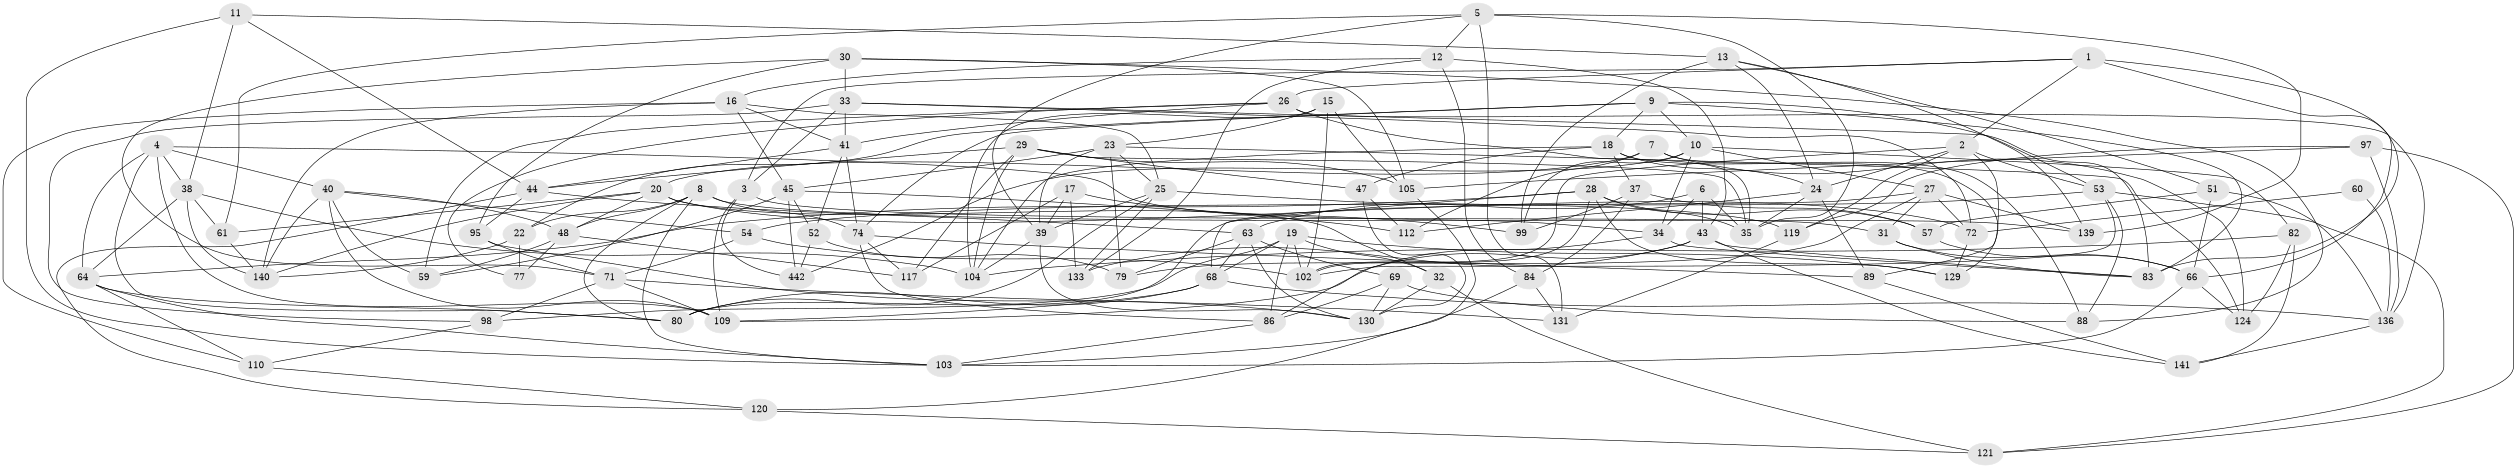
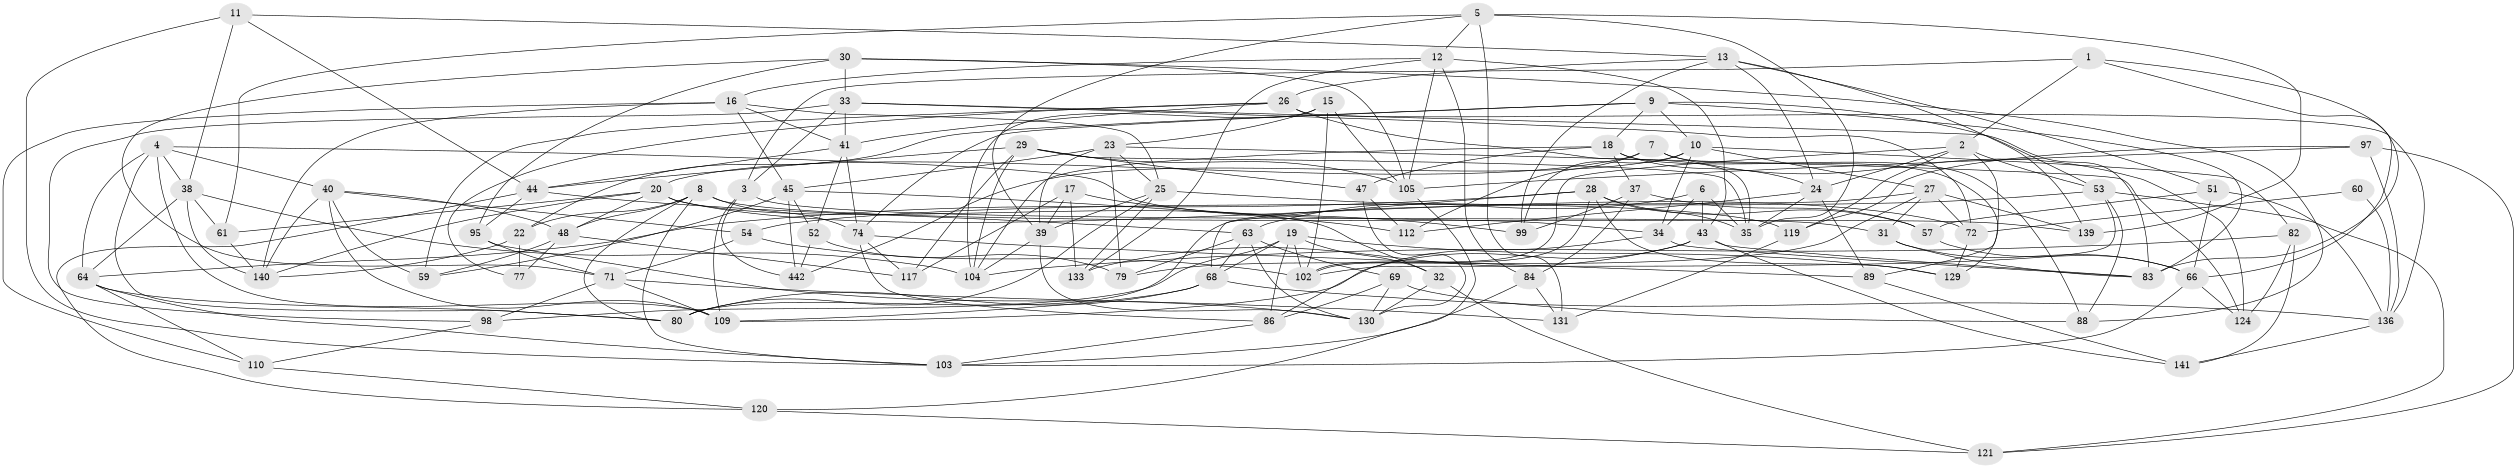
  graph {
    node [color=gray90 style=filled]
    1 [super="+62"]
    2 [super="+100"]
    3
    66 [super="+78"]
    83 [super="+85"]
    24 [super="+138"]
    53 [super="+70"]
    89
    102 [super="+126"]
    119
    31
    109 [super="+144"]
    n13 [label=442]
    124
    103 [super="+115"]
    35 [super="+95"]
    112
    88
    121
    54
    141
    131
    4 [super="+128"]
    34 [super="+76"]
    38 [super="+134"]
    40 [super="+58"]
    64 [super="+101"]
    80 [super="+132"]
    86 [super="+96"]
    61
    104 [super="+122"]
    140 [super="+145"]
    48 [super="+56"]
    59
    110
    5 [super="+49"]
    12 [super="+55"]
    39 [super="+90"]
    139
    43 [super="+92"]
    16 [super="+36"]
    84
    105 [super="+113"]
    133
    130 [super="+135"]
    6
    63 [super="+87"]
    68 [super="+114"]
    79
    69
    20 [super="+67"]
    32
    72 [super="+123"]
    7
    8 [super="+81"]
    22
    74 [super="+137"]
    77
    117
    9 [super="+21"]
    10 [super="+14"]
    18 [super="+91"]
    27 [super="+50"]
    82
    99
    37
    47
    129
    13 [super="+107"]
    26 [super="+106"]
    51
    11
    44 [super="+73"]
    n74 [label=95]
    120
    25 [super="+118"]
    41 [super="+94"]
    45 [super="+46"]
    136 [super="+143"]
    57
    23 [super="+75"]
    15
    52
    17
    19 [super="+127"]
    98
    28 [super="+125"]
    29 [super="+116"]
    30 [super="+42"]
    33 [super="+93"]
    71 [super="+108"]
    60
    97
    1 -- 2
    1 -- 3
    1 -- 66
    1 -- 83
    2 -- 24
    2 -- 53
    2 -- 89
    2 -- 102
    2 -- 119
    3 -- 31
    3 -- 109
    3 -- n13
    66 -- 124
    66 -- 103
    24 -- 89
    24 -- 35
    24 -- 112
    53 -- 102
    53 -- 88
    53 -- 121
    53 -- 54
    89 -- 141
    119 -- 131
    31 -- 66
    31 -- 83
    54 -- 102
    54 -- 71
    4 -- 109
    4 -- 34
    4 -- 38
    4 -- 40
    4 -- 64
    4 -- 80
    34 -- 83
    34 -- 86 [weight=2]
    38 -- 64
    38 -- 61
    38 -- 104
    38 -- 140
    40 -- 109
    40 -- 54
    40 -- 140
    40 -- 48
    40 -- 59
    64 -- 103
    64 -- 80
    64 -- 110
    86 -- 103
    61 -- 140
    48 -- 59
    48 -- 77
    48 -- 117
    110 -- 120
    5 -- 35
    5 -- 131
    5 -- 61
    5 -- 12
    5 -- 39
    5 -- 139
    12 -- 43
    12 -- 16
    12 -- 84
+   12 -- 105
    12 -- 133
    39 -- 104
    39 -- 130
    43 -- 83
    43 -- 109
    43 -- 141
    43 -- 133
    16 -- 140
    16 -- 110
    16 -- 25
    16 -- 41
    16 -- 45
    84 -- 103
    84 -- 131
    105 -- 120
    6 -- 35
    6 -- 34
    6 -- 43
    6 -- 63
    63 -- 130
    63 -- 68
    63 -- 79
    63 -- 69
    68 -- 109
    68 -- 80
    68 -- 136
    69 -- 88
    69 -- 86
    69 -- 130
    20 -- 61
    20 -- 140
    20 -- 48
    20 -- 32
    20 -- 72
    32 -- 121
    32 -- 130
    72 -- 129
    7 -- 124
    7 -- 112
    7 -- 88
    7 -- 20
    8 -- 103
    8 -- 80
    8 -- 48
    8 -- 139
    8 -- 22
    8 -- 74
    22 -- 140
    22 -- 77
    74 -- 89
    74 -- 86
    74 -- 117
    9 -- 83
    9 -- 53
    9 -- 22
    9 -- 74
    9 -- 10
    9 -- 18
    10 -- n13
    10 -- 34
    10 -- 27
    10 -- 82
    10 -- 99
    18 -- 24
    18 -- 104
    18 -- 37
    18 -- 47
    18 -- 129
    27 -- 31
    27 -- 80
    27 -- 139
    27 -- 79
    27 -- 72
    82 -- 124
    82 -- 141
    82 -- 104
    37 -- 84
    37 -- 99
    37 -- 57
    47 -- 112
    47 -- 130
    13 -- 24
    13 -- 139
    13 -- 99
-   1 -- 26
+   13 -- 26
    13 -- 51
    26 -- 35
    26 -- 59
    26 -- 77
    26 -- 41
    26 -- 136
    51 -- 66
    51 -- 136
    51 -- 57
    11 -- 103
    11 -- 38
    11 -- 13
    11 -- 44
    44 -- 63
    44 -- n74
    44 -- 120
    n74 -- 130
    n74 -- 71
    120 -- 121
    25 -- 119
    25 -- 80
    25 -- 39
    25 -- 133
    41 -- 74
    41 -- 44
    41 -- 52
    45 -- n13
    45 -- 112
    45 -- 59
    45 -- 52
    136 -- 141
    57 -- 66
    23 -- 124
    23 -- 39
    23 -- 79
    23 -- 25
    23 -- 45
    15 -- 102
    15 -- 104
    15 -- 105
    15 -- 23
    52 -- n13
    52 -- 79
    17 -- 39
    17 -- 133
    17 -- 117
    17 -- 99
    19 -- 102
    19 -- 86
    19 -- 68
    19 -- 32
    19 -- 129
    19 -- 98
    98 -- 110
    28 -- 102
    28 -- 35
    28 -- 64
    28 -- 68
    28 -- 129
    28 -- 57
    29 -- 35
    29 -- 104
    29 -- 105
    29 -- 117
    29 -- 47
    29 -- 44
    30 -- 88
    30 -- 105
    30 -- n74
    30 -- 33
    30 -- 71
    33 -- 3
    33 -- 83
    33 -- 72
    33 -- 41
    33 -- 98
    71 -- 109
    71 -- 131
    71 -- 98
    60 -- 72 [weight=2]
    60 -- 136
    97 -- 119
    97 -- 121
    97 -- 105
    97 -- 136
  }
